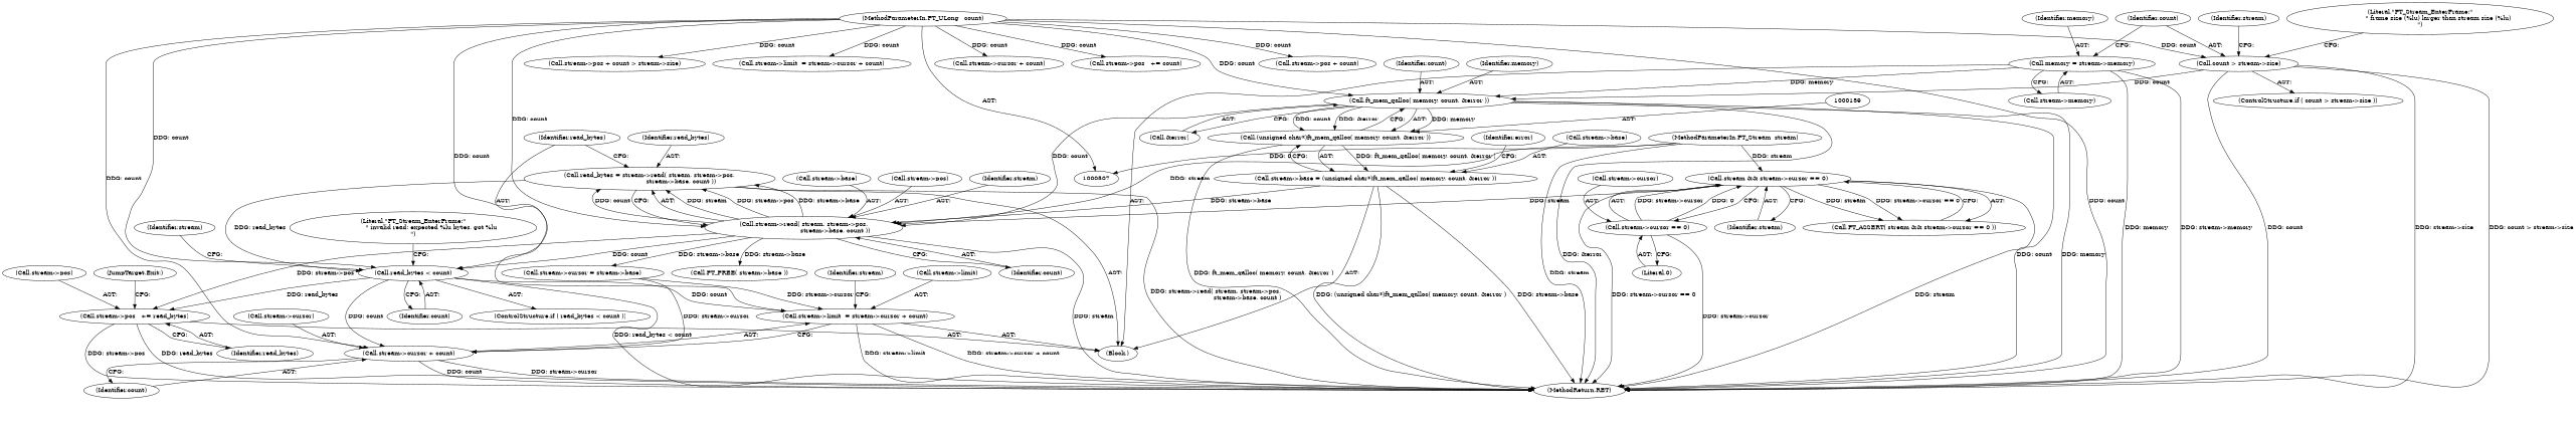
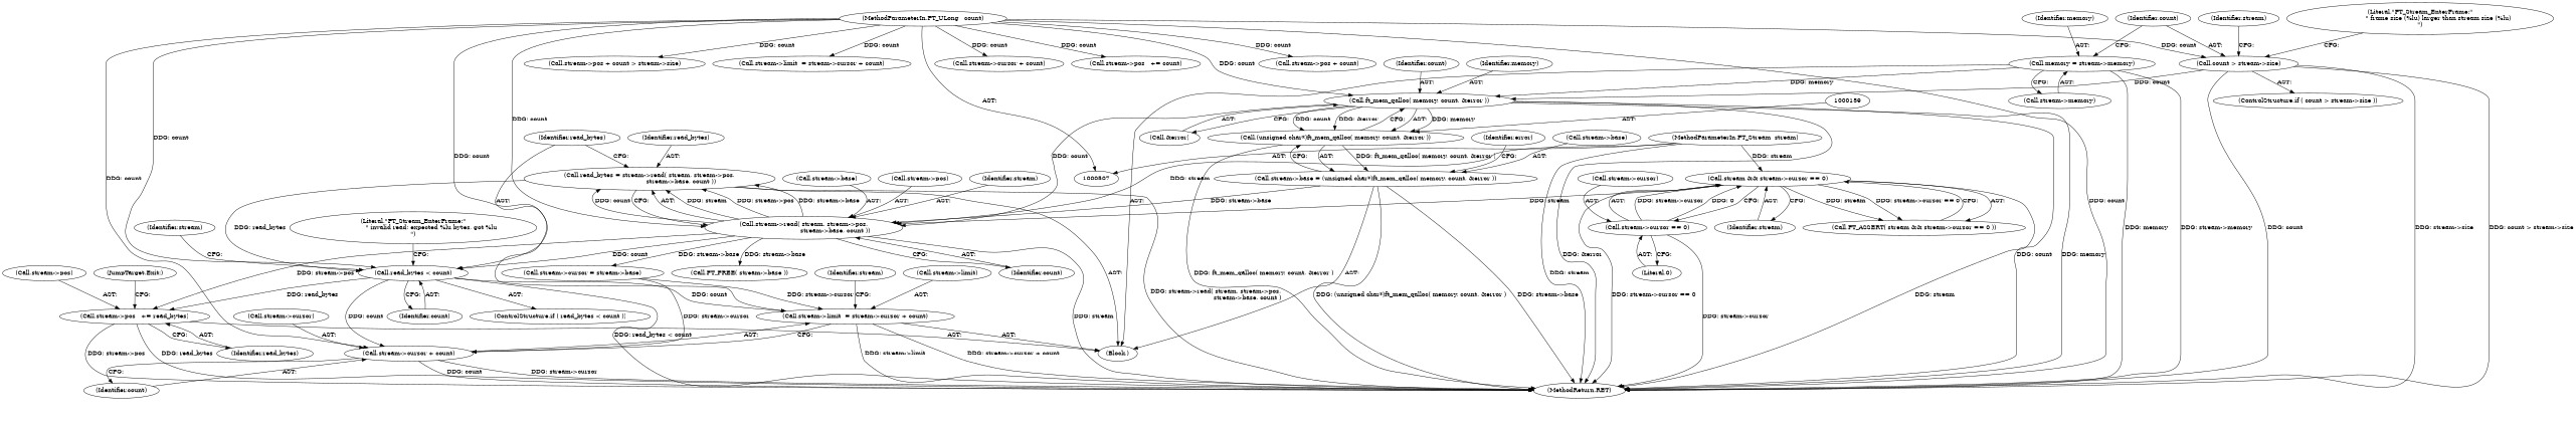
  digraph {
    n1 [label="(Call,read_bytes = stream->read( stream, stream->pos,\n                                 stream->base, count ))"]
    n2 [label="(Call,stream->read( stream, stream->pos,\n                                 stream->base, count ))"]
    n3 [label="(Call,read_bytes < count)"]
    n4 [label="(MethodReturn,RET)"]
    n5 [label="(Block,)"]
    n6 [label="(Call,stream->pos   += read_bytes)"]
    n7 [label="(Call,stream->cursor = stream->base)"]
    n8 [label="(Identifier,count)"]
    n9 [label="(Call,FT_FREE( stream->base ))"]
    n10 [label="(Call,stream->limit  = stream->cursor + count)"]
    n11 [label="(Call,stream->cursor + count)"]
    n12 [label="(Identifier,count)"]
    n13 [label="(ControlStructure,if ( read_bytes < count ))"]
    n14 [label="(Identifier,read_bytes)"]
    n15 [label="(Call,stream && stream->cursor == 0)"]
    n16 [label="(Call,stream->cursor == 0)"]
    n17 [label="(Identifier,stream)"]
    n18 [label="(Call,FT_ASSERT( stream && stream->cursor == 0 ))"]
    n19 [label="(Literal,0)"]
    n20 [label="(MethodParameterIn,FT_Stream  stream)"]
    n21 [label=1000507]
    n22 [label="(Call,stream->base = (unsigned char*)ft_mem_qalloc( memory, count, &error ))"]
    n23 [label="(Call,(unsigned char*)ft_mem_qalloc( memory, count, &error ))"]
    n24 [label="(Call,ft_mem_qalloc( memory, count, &error ))"]
    n25 [label="(Call,&error)"]
    n26 [label="(Call,memory = stream->memory)"]
    n27 [label="(Call,stream->memory)"]
    n28 [label="(Call,count > stream->size)"]
    n29 [label="(ControlStructure,if ( count > stream->size ))"]
    n30 [label="(MethodParameterIn,FT_ULong   count)"]
    n31 [label="(Call,stream->pos + count > stream->size)"]
    n32 [label="(Call,stream->limit  = stream->cursor + count)"]
    n33 [label="(Call,stream->cursor + count)"]
    n34 [label="(Call,stream->pos   += count)"]
    n35 [label="(Call,stream->pos + count)"]
    n36 [label="(Identifier,count)"]
    n37 [label="(Call,stream->cursor)"]
    n38 [label="(Identifier,count)"]
    n39 [label="(Identifier,stream)"]
    n40 [label="(Call,stream->pos)"]
    n41 [label="(Identifier,count)"]
    n42 [label="(Identifier,stream)"]
    n43 [label="(Call,stream->base)"]
    n44 [label="(Identifier,read_bytes)"]
    n45 [label="(Identifier,memory)"]
    n46 [label="(Literal,\"FT_Stream_EnterFrame:\"\n                   \" invalid read; expected %lu bytes, got %lu\n\")"]
    n47 [label="(Identifier,memory)"]
    n48 [label="(Identifier,error)"]
    n49 [label="(Call,stream->base)"]
    n50 [label="(Identifier,stream)"]
    n51 [label="(Call,stream->cursor)"]
    n52 [label="(Identifier,read_bytes)"]
    n53 [label="(Call,stream->pos)"]
    n54 [label="(Identifier,stream)"]
    n55 [label="(Call,stream->limit)"]
    n56 [label="(JumpTarget,Exit:)"]
    n57 [label="(Literal,\"FT_Stream_EnterFrame:\"\n                   \" frame size (%lu) larger than stream size (%lu)\n\")"]
    1000159
    n1 -> n2 [label="CFG: "]
    n1 -> n3 [label="DDG: read_bytes"]
    n1 -> n4 [label="DDG: stream->read( stream, stream->pos,\n                                 stream->base, count )"]
    n1 -> n5 [label="AST: "]
    n2 -> n1 [label="AST: "]
    n2 -> n1 [label="DDG: stream"]
    n2 -> n1 [label="DDG: stream->pos"]
    n2 -> n1 [label="DDG: stream->base"]
    n2 -> n1 [label="DDG: count"]
    n2 -> n3 [label="DDG: count"]
    n2 -> n4 [label="DDG: stream"]
    n2 -> n6 [label="DDG: stream->pos"]
    n2 -> n7 [label="DDG: stream->base"]
    n2 -> n8 [label="CFG: "]
    n2 -> n9 [label="DDG: stream->base"]
    n3 -> n4 [label="DDG: read_bytes < count"]
    n3 -> n6 [label="DDG: read_bytes"]
    n3 -> n10 [label="DDG: count"]
    n3 -> n11 [label="DDG: count"]
    n3 -> n12 [label="CFG: "]
    n3 -> n13 [label="AST: "]
    n6 -> n4 [label="DDG: read_bytes"]
    n6 -> n4 [label="DDG: stream->pos"]
    n6 -> n5 [label="AST: "]
    n6 -> n14 [label="CFG: "]
    n7 -> n10 [label="DDG: stream->cursor"]
    n7 -> n11 [label="DDG: stream->cursor"]
    n8 -> n2 [label="AST: "]
    n10 -> n4 [label="DDG: stream->cursor + count"]
    n10 -> n4 [label="DDG: stream->limit"]
    n10 -> n5 [label="AST: "]
    n10 -> n11 [label="CFG: "]
    n11 -> n4 [label="DDG: stream->cursor"]
    n11 -> n4 [label="DDG: count"]
    n11 -> n10 [label="AST: "]
    n11 -> n36 [label="CFG: "]
    n12 -> n3 [label="AST: "]
    n14 -> n6 [label="AST: "]
    n15 -> n2 [label="DDG: stream"]
    n15 -> n4 [label="DDG: stream"]
    n15 -> n4 [label="DDG: stream->cursor == 0"]
    n15 -> n16 [label="CFG: "]
    n15 -> n17 [label="CFG: "]
    n15 -> n18 [label="AST: "]
    n15 -> n18 [label="DDG: stream"]
    n15 -> n18 [label="DDG: stream->cursor == 0"]
    n16 -> n4 [label="DDG: stream->cursor"]
    n16 -> n15 [label="AST: "]
    n16 -> n15 [label="DDG: stream->cursor"]
    n16 -> n15 [label="DDG: 0"]
    n16 -> n19 [label="CFG: "]
    n17 -> n15 [label="AST: "]
    n18 -> n15 [label="CFG: "]
    n19 -> n16 [label="AST: "]
    n20 -> n2 [label="DDG: stream"]
    n20 -> n4 [label="DDG: stream"]
    n20 -> n15 [label="DDG: stream"]
-   n20 -> n21 [label="DDG: 0"]
+   n20 -> n21 [label="AST: "]
    n22 -> n2 [label="DDG: stream->base"]
    n22 -> n4 [label="DDG: stream->base"]
    n22 -> n4 [label="DDG: (unsigned char*)ft_mem_qalloc( memory, count, &error )"]
    n22 -> n5 [label="AST: "]
    n22 -> n23 [label="CFG: "]
    n23 -> n4 [label="DDG: ft_mem_qalloc( memory, count, &error )"]
    n23 -> n22 [label="AST: "]
    n23 -> n22 [label="DDG: ft_mem_qalloc( memory, count, &error )"]
    n23 -> n24 [label="CFG: "]
    n24 -> n2 [label="DDG: count"]
    n24 -> n4 [label="DDG: &error"]
    n24 -> n4 [label="DDG: count"]
    n24 -> n4 [label="DDG: memory"]
    n24 -> n23 [label="AST: "]
    n24 -> n23 [label="DDG: memory"]
    n24 -> n23 [label="DDG: count"]
    n24 -> n23 [label="DDG: &error"]
    n24 -> n25 [label="CFG: "]
    n25 -> n24 [label="AST: "]
    n26 -> n4 [label="DDG: stream->memory"]
    n26 -> n4 [label="DDG: memory"]
    n26 -> n5 [label="AST: "]
    n26 -> n24 [label="DDG: memory"]
    n26 -> n27 [label="CFG: "]
    n27 -> n26 [label="AST: "]
    n28 -> n4 [label="DDG: stream->size"]
    n28 -> n4 [label="DDG: count > stream->size"]
    n28 -> n4 [label="DDG: count"]
    n28 -> n24 [label="DDG: count"]
    n28 -> n29 [label="AST: "]
    n30 -> n2 [label="DDG: count"]
    n30 -> n3 [label="DDG: count"]
    n30 -> n4 [label="DDG: count"]
    n30 -> n10 [label="DDG: count"]
    n30 -> n11 [label="DDG: count"]
    n30 -> n21 [label="AST: "]
    n30 -> n24 [label="DDG: count"]
    n30 -> n28 [label="DDG: count"]
    n30 -> n31 [label="DDG: count"]
    n30 -> n32 [label="DDG: count"]
    n30 -> n33 [label="DDG: count"]
    n30 -> n34 [label="DDG: count"]
    n30 -> n35 [label="DDG: count"]
    n36 -> n11 [label="AST: "]
    n37 -> n16 [label="AST: "]
    n38 -> n26 [label="CFG: "]
    n38 -> n28 [label="AST: "]
    n39 -> n2 [label="AST: "]
    n40 -> n6 [label="AST: "]
    n41 -> n24 [label="AST: "]
    n42 -> n28 [label="CFG: "]
    n43 -> n2 [label="AST: "]
    n44 -> n1 [label="CFG: "]
    n44 -> n3 [label="AST: "]
    n45 -> n24 [label="AST: "]
    n46 -> n3 [label="CFG: "]
    n47 -> n26 [label="AST: "]
    n48 -> n22 [label="CFG: "]
    n49 -> n22 [label="AST: "]
    n50 -> n3 [label="CFG: "]
    n51 -> n11 [label="AST: "]
    n52 -> n1 [label="AST: "]
    n53 -> n2 [label="AST: "]
    n54 -> n10 [label="CFG: "]
    n55 -> n10 [label="AST: "]
    n56 -> n6 [label="CFG: "]
    n57 -> n28 [label="CFG: "]
    1000159 -> n23 [label="AST: "]
  }
